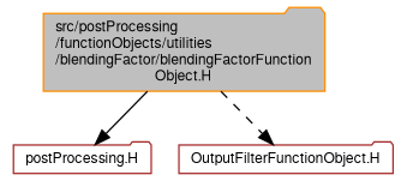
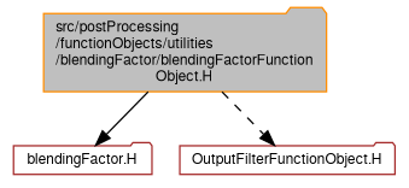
  digraph {
    node [color=brown fontname=FreeSans fontsize=10 shape=folder]
    edge [color=black fontname=FreeSans fontsize=10 labelfontname=FreeSans labelfontsize=10]
    n1 [color=darkorange fillcolor=grey75 fontcolor=black height=0.2 label="src/postProcessing\l/functionObjects/utilities\l/blendingFactor/blendingFactorFunction\lObject.H" style=filled width=0.4]
-   n2 [height=0.2 label="postProcessing.H" width=0.4]
+   n2 [height=0.2 label="blendingFactor.H" width=0.4]
    n3 [height=0.2 label="OutputFilterFunctionObject.H" width=0.4]
    n1 -> n2 [style=solid]
    n1 -> n3 [style=dashed]
  }
